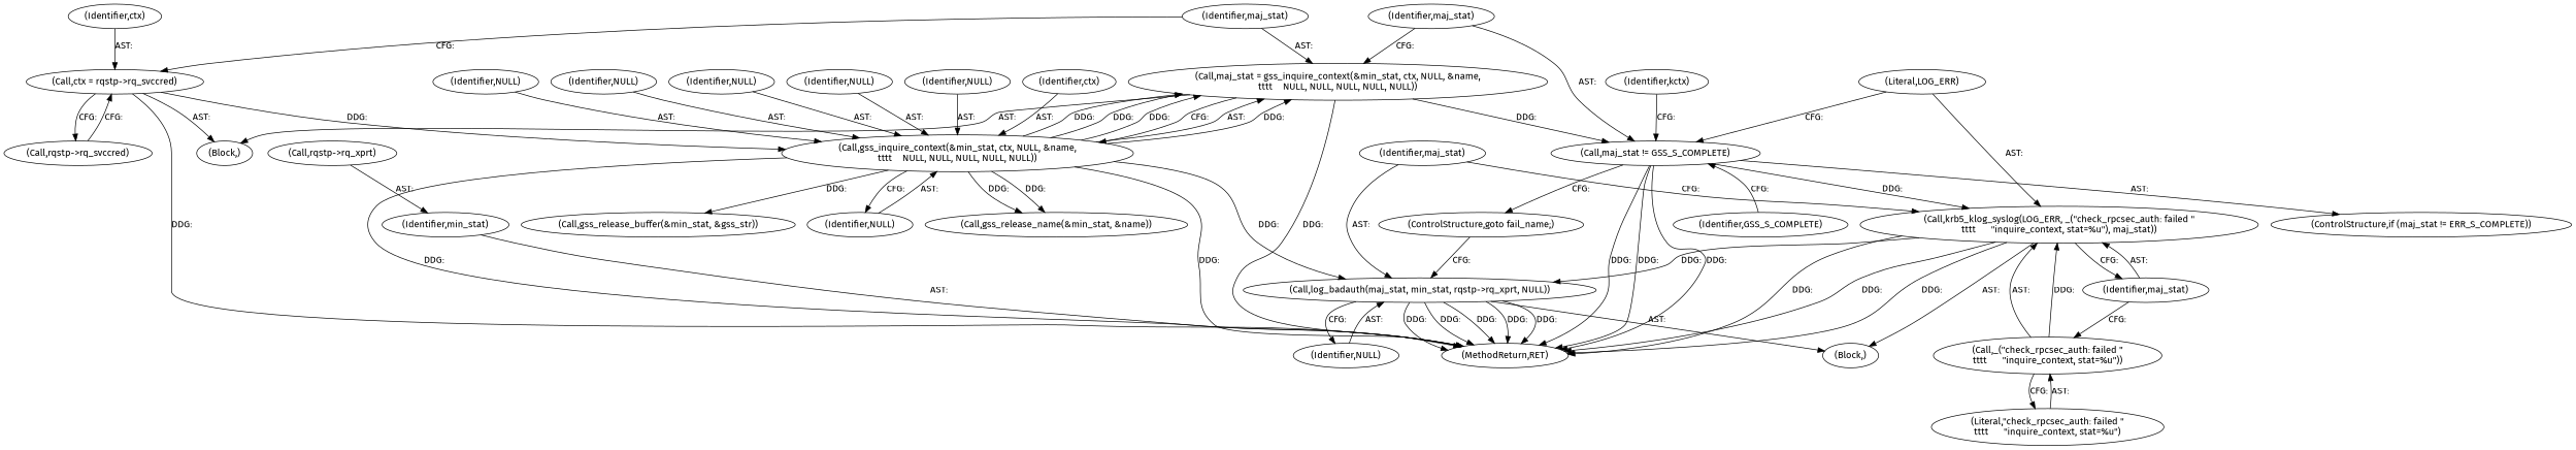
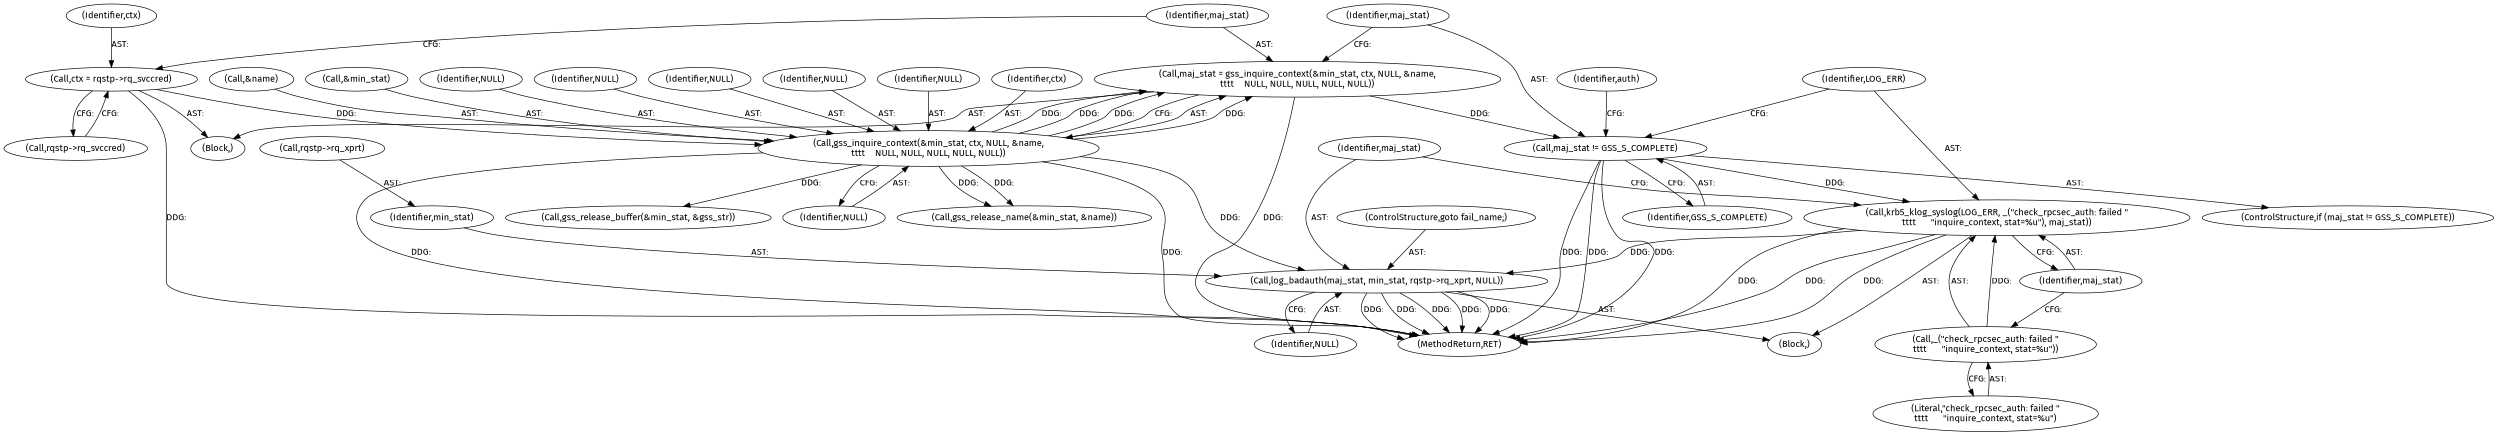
  digraph {
    fontname="Fira Sans"
    node [fontname="Fira Sans"]
    edge [fontname="Fira Sans"]
    n1 [label="(Call,krb5_klog_syslog(LOG_ERR, _(\"check_rpcsec_auth: failed \"\n\t\t\t\t      \"inquire_context, stat=%u\"), maj_stat))"]
    n2 [label="(Call,log_badauth(maj_stat, min_stat, rqstp->rq_xprt, NULL))"]
    n3 [label="(Block,)"]
    n4 [label="(MethodReturn,RET)"]
    n5 [label="(Identifier,maj_stat)"]
    n6 [label="(Identifier,NULL)"]
    n7 [label="(Call,_(\"check_rpcsec_auth: failed \"\n\t\t\t\t      \"inquire_context, stat=%u\"))"]
    n8 [label="(Literal,\"check_rpcsec_auth: failed \"\n\t\t\t\t      \"inquire_context, stat=%u\")"]
    n9 [label="(Call,maj_stat != GSS_S_COMPLETE)"]
-   n10 [label="(ControlStructure,if (maj_stat != ERR_S_COMPLETE))"]
+   n10 [label="(ControlStructure,if (maj_stat != GSS_S_COMPLETE))"]
    n11 [label="(Identifier,GSS_S_COMPLETE)"]
    n12 [label="(Call,maj_stat = gss_inquire_context(&min_stat, ctx, NULL, &name,\n\t\t\t\t    NULL, NULL, NULL, NULL, NULL))"]
    n13 [label="(Call,gss_inquire_context(&min_stat, ctx, NULL, &name,\n\t\t\t\t    NULL, NULL, NULL, NULL, NULL))"]
    n14 [label="(Block,)"]
    n15 [label="(Identifier,NULL)"]
    n16 [label="(Call,gss_release_name(&min_stat, &name))"]
    n17 [label="(Call,gss_release_buffer(&min_stat, &gss_str))"]
    n18 [label="(Call,ctx = rqstp->rq_svccred)"]
    n19 [label="(Call,rqstp->rq_svccred)"]
-   n21 [label="(Literal,LOG_ERR)"]
+   n20 [label="(Call,&min_stat)"]
+   n21 [label="(Identifier,LOG_ERR)"]
    n22 [label="(Identifier,NULL)"]
    n23 [label="(Identifier,NULL)"]
    n24 [label="(Identifier,maj_stat)"]
    n25 [label="(Call,rqstp->rq_xprt)"]
    n26 [label="(Identifier,min_stat)"]
+   n27 [label="(Call,&name)"]
    n28 [label="(Identifier,NULL)"]
    n29 [label="(Identifier,NULL)"]
    n30 [label="(Identifier,NULL)"]
    n31 [label="(ControlStructure,goto fail_name;)"]
-   n32 [label="(Identifier,kctx)"]
+   n32 [label="(Identifier,auth)"]
    n33 [label="(Identifier,ctx)"]
    n34 [label="(Identifier,maj_stat)"]
    n35 [label="(Identifier,ctx)"]
    n36 [label="(Identifier,maj_stat)"]
    n1 -> n2 [label="DDG: "]
    n1 -> n3 [label="AST: "]
    n1 -> n4 [label="DDG: "]
    n1 -> n4 [label="DDG: "]
    n1 -> n4 [label="DDG: "]
    n1 -> n5 [label="CFG: "]
    n2 -> n3 [label="AST: "]
    n2 -> n4 [label="DDG: "]
    n2 -> n4 [label="DDG: "]
    n2 -> n4 [label="DDG: "]
    n2 -> n4 [label="DDG: "]
    n2 -> n4 [label="DDG: "]
    n2 -> n6 [label="CFG: "]
    n5 -> n1 [label="AST: "]
    n5 -> n7 [label="CFG: "]
    n6 -> n2 [label="AST: "]
    n7 -> n1 [label="AST: "]
    n7 -> n1 [label="DDG: "]
    n7 -> n8 [label="CFG: "]
    n8 -> n7 [label="AST: "]
    n9 -> n1 [label="DDG: "]
    n9 -> n4 [label="DDG: "]
    n9 -> n4 [label="DDG: "]
    n9 -> n4 [label="DDG: "]
    n9 -> n10 [label="AST: "]
-   n9 -> n31 [label="CFG: "]
-   n11 -> n9 [label="CFG: "]
+   n9 -> n11 [label="CFG: "]
+   n11 -> n9 [label="AST: "]
    n12 -> n4 [label="DDG: "]
    n12 -> n9 [label="DDG: "]
    n12 -> n13 [label="CFG: "]
    n12 -> n14 [label="AST: "]
    n13 -> n2 [label="DDG: "]
    n13 -> n4 [label="DDG: "]
    n13 -> n4 [label="DDG: "]
    n13 -> n12 [label="AST: "]
    n13 -> n12 [label="DDG: "]
    n13 -> n12 [label="DDG: "]
    n13 -> n12 [label="DDG: "]
    n13 -> n12 [label="DDG: "]
    n13 -> n15 [label="CFG: "]
    n13 -> n16 [label="DDG: "]
    n13 -> n16 [label="DDG: "]
    n13 -> n17 [label="DDG: "]
    n15 -> n13 [label="AST: "]
    n18 -> n4 [label="DDG: "]
    n18 -> n13 [label="DDG: "]
    n18 -> n14 [label="AST: "]
    n18 -> n19 [label="CFG: "]
    n19 -> n18 [label="CFG: "]
+   n20 -> n13 [label="AST: "]
    n21 -> n1 [label="AST: "]
    n21 -> n9 [label="CFG: "]
    n22 -> n13 [label="AST: "]
    n23 -> n13 [label="AST: "]
    n24 -> n12 [label="AST: "]
    n24 -> n18 [label="CFG: "]
    n25 -> n26 [label="AST: "]
-   n26 -> n4 [label="AST: "]
+   n26 -> n2 [label="AST: "]
+   n27 -> n13 [label="AST: "]
    n28 -> n13 [label="AST: "]
    n29 -> n13 [label="AST: "]
    n30 -> n13 [label="AST: "]
-   n31 -> n2 [label="CFG: "]
+   n31 -> n2 [label="AST: "]
    n32 -> n9 [label="CFG: "]
    n33 -> n18 [label="AST: "]
    n34 -> n1 [label="CFG: "]
    n34 -> n2 [label="AST: "]
    n35 -> n13 [label="AST: "]
    n36 -> n9 [label="AST: "]
    n36 -> n12 [label="CFG: "]
  }
